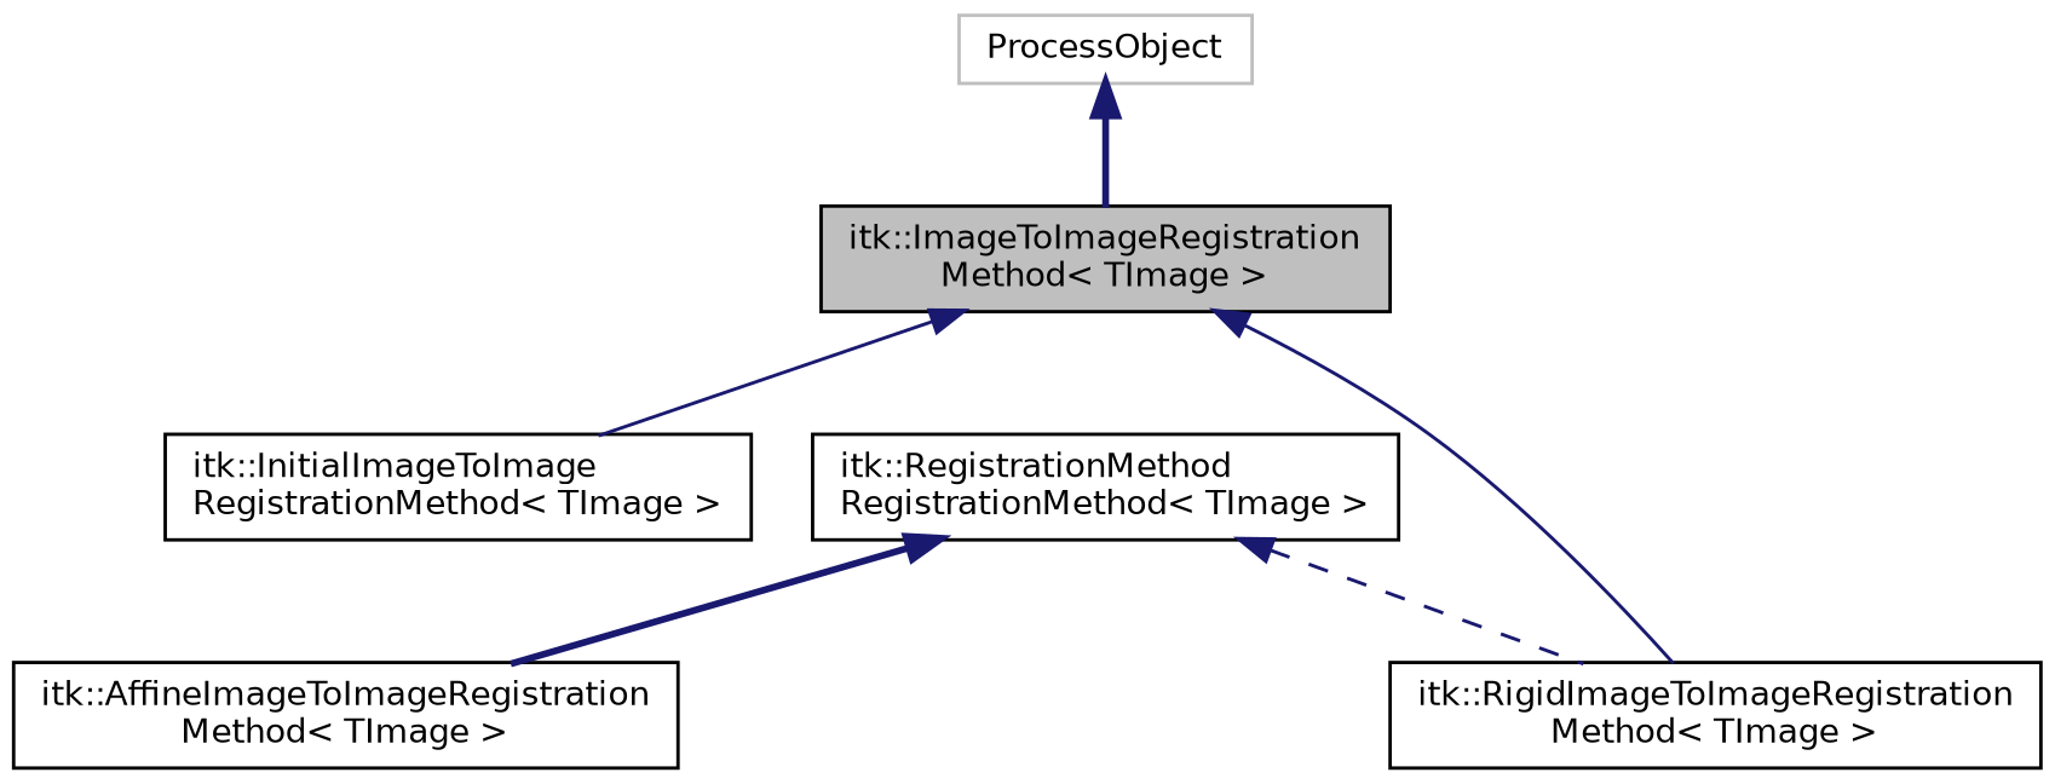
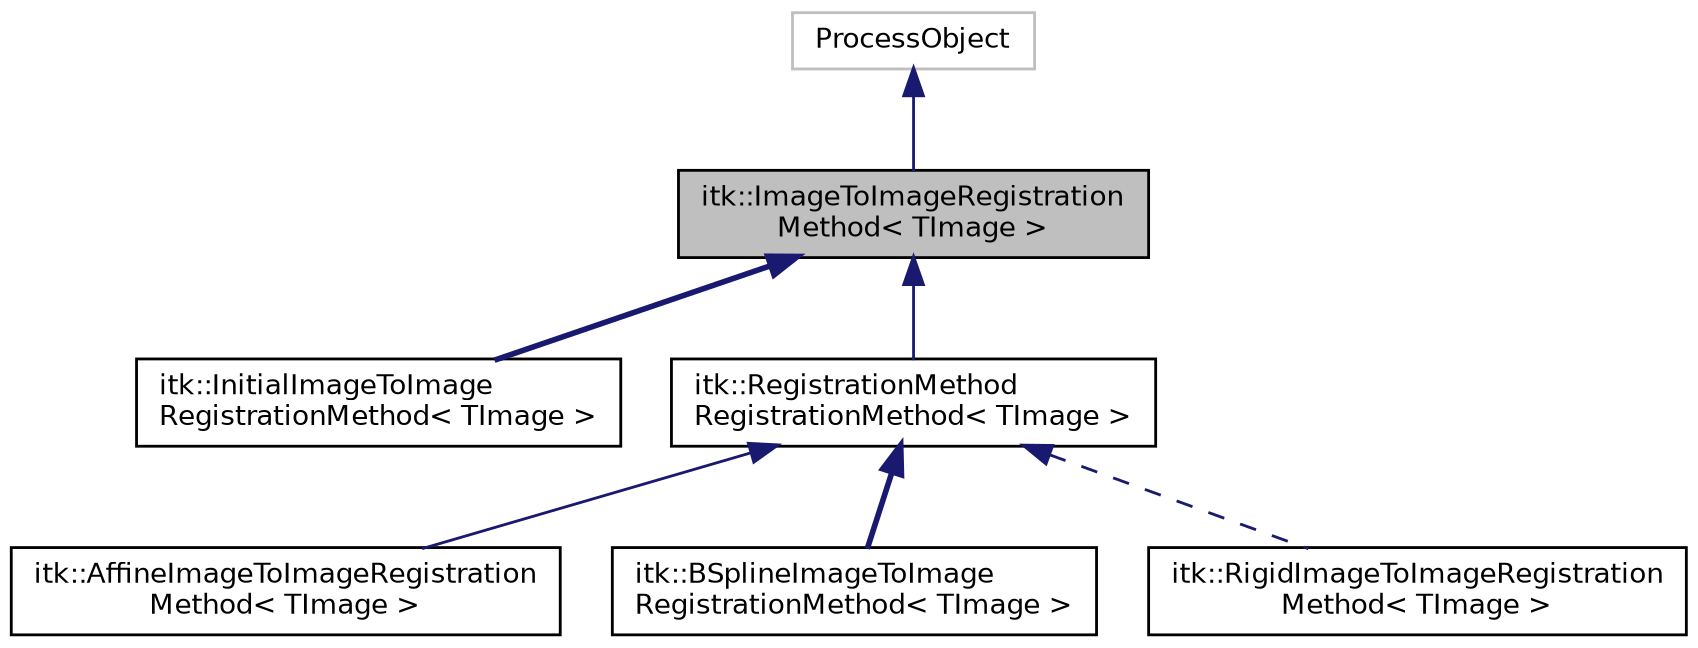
  digraph {
    rankdir=TB
    node [color=black fontname=Helvetica fontsize=10 shape=record]
    edge [color=midnightblue dir=back fontname=Helvetica fontsize=10 labelfontname=Helvetica labelfontsize=10 style=solid]
    n1 [fillcolor=grey75 fontcolor=black height=0.2 label="itk::ImageToImageRegistration\lMethod\< TImage \>" style=filled width=0.4]
    n2 [height=0.2 label="itk::InitialImageToImage\lRegistrationMethod\< TImage \>" width=0.4]
    n3 [height=0.2 label="itk::RegistrationMethod\lRegistrationMethod\< TImage \>" width=0.4]
    n4 [height=0.2 label="itk::AffineImageToImageRegistration\lMethod\< TImage \>" width=0.4]
+   n5 [height=0.2 label="itk::BSplineImageToImage\lRegistrationMethod\< TImage \>" width=0.4]
    n6 [height=0.2 label="itk::RigidImageToImageRegistration\lMethod\< TImage \>" width=0.4]
    n7 [color=grey75 height=0.2 label=ProcessObject width=0.4]
-   n1 -> n2
-   n1 -> n6
-   n3 -> n4 [style=bold]
+   n1 -> n2 [style=bold]
+   n1 -> n3
+   n3 -> n4
+   n3 -> n5 [style=bold]
    n3 -> n6 [style=dashed]
-   n7 -> n1 [style=bold]
+   n7 -> n1
  }
